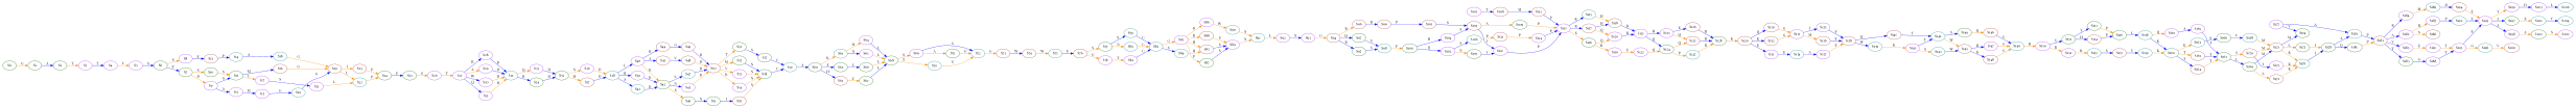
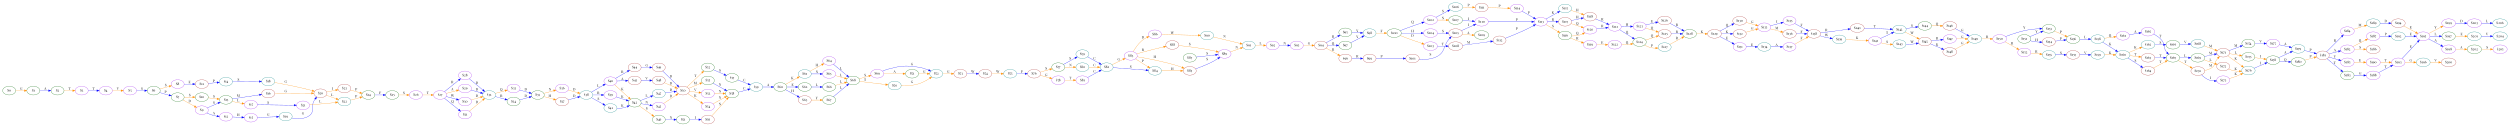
  strict digraph {
    fontname="Playfair Display"
    rankdir=LR
    node [color=purple fontname="Playfair Display"]
    edge [color=blue fontname="Playfair Display"]
    S0 [color=darkgreen]
    S1 [color=darkgreen]
    S2 [color=darkgreen]
    S3
    S4
    S5
    S6 [color=darkgreen]
    S7 [color=darkgreen]
    S8
    S9
    S10 [color=darkgreen]
    S11 [color=brown]
    S12
    S13 [color=darkgreen]
    S14 [color=teal]
    S15
    S16 [color=brown]
    S17
    S18 [color=teal]
    S19 [color=teal]
    S20 [color=brown]
    S21
    S22 [color=teal]
    S23 [color=brown]
    S24 [color=darkgreen]
    S25 [color=darkgreen]
    S26
    S27
    S28
    S29
    S30
    S31
    S32 [color=teal]
    S33
    S34 [color=darkgreen]
    S35 [color=darkgreen]
    S36
    S37 [color=brown]
    S38 [color=teal]
    S39
    S40
    S41 [color=teal]
    S42 [color=darkgreen]
    S43 [color=brown]
    S44 [color=brown]
    S45
    S46 [color=darkgreen]
    S47 [color=teal]
    S48 [color=brown]
    S49 [color=brown]
    S50 [color=brown]
    S51 [color=darkgreen]
    S52 [color=darkgreen]
    S53
    S54
    S55 [color=darkgreen]
    S56 [color=brown]
    S57 [color=darkgreen]
    S58 [color=darkgreen]
    S59 [color=teal]
    S60 [color=darkgreen]
    S61 [color=teal]
    S62 [color=darkgreen]
    S63 [color=brown]
    S64
    S65
    S66 [color=darkgreen]
    S67 [color=darkgreen]
    S68 [color=darkgreen]
    S69
    S70 [color=teal]
    S71 [color=darkgreen]
    S72 [color=teal]
    S73 [color=brown]
    S74 [color=brown]
    S75 [color=teal]
    S76 [color=brown]
    S77 [color=darkgreen]
    S78
    S79 [color=teal]
    S80 [color=teal]
    S81
    S82 [color=teal]
    S83
    S84 [color=teal]
    S85 [color=brown]
    S86
    S87 [color=darkgreen]
    S88 [color=brown]
    S89
    S90 [color=teal]
    S91 [color=teal]
    S92
    S93
    S94 [color=brown]
    S95 [color=darkgreen]
    S96 [color=brown]
    S97 [color=darkgreen]
    S98 [color=teal]
    S99 [color=brown]
    S100 [color=darkgreen]
    S101 [color=brown]
    S102
    S103
    S104
    S105 [color=brown]
    S106 [color=teal]
    S107 [color=darkgreen]
    S108 [color=brown]
    S109 [color=darkgreen]
    S110
    S111 [color=brown]
    S112 [color=brown]
    S113
    S114
    S115 [color=teal]
    S116 [color=darkgreen]
    S117 [color=brown]
    S118 [color=brown]
    S119
    S120
    S121
    S122
    S123
    S124 [color=darkgreen]
    S125 [color=brown]
    S126 [color=brown]
    S127 [color=teal]
    S128 [color=darkgreen]
    S129 [color=brown]
    S130 [color=brown]
    S131
    S132 [color=brown]
    S133
    S134 [color=teal]
    S135
    S136 [color=brown]
    S137
    S138 [color=brown]
    S139 [color=teal]
    S140 [color=brown]
    S141
    S142 [color=teal]
    S143 [color=teal]
    S144 [color=darkgreen]
    S145 [color=brown]
    S146 [color=brown]
    S147
    S148 [color=brown]
    S149 [color=teal]
    S150
    S151 [color=darkgreen]
    S152
    S153 [color=darkgreen]
    S154 [color=brown]
    S155 [color=teal]
    S156 [color=darkgreen]
    S157 [color=brown]
    S158 [color=teal]
    S159 [color=teal]
    S160 [color=teal]
    S161
    S162 [color=teal]
    S163 [color=brown]
    S164 [color=brown]
    S165
    S166 [color=darkgreen]
    S167 [color=darkgreen]
    S168 [color=teal]
    S169 [color=darkgreen]
    S170 [color=brown]
    S171 [color=brown]
    S172 [color=brown]
    S173
    S174 [color=darkgreen]
    S175 [color=darkgreen]
    S176 [color=teal]
    S177
    S178 [color=darkgreen]
    S179 [color=teal]
    S180 [color=darkgreen]
    S181 [color=brown]
    S182
    S183 [color=darkgreen]
    S184
    S185
    S186 [color=brown]
    S187
    S188
    S189 [color=teal]
    S190
    S192 [color=teal]
    S193
    S194 [color=brown]
    S195
    S196 [color=teal]
    S197 [color=darkgreen]
    S198
    S199
    S200 [color=brown]
    S201 [color=teal]
    S202 [color=darkgreen]
    S203
    S204 [color=teal]
    S205
    S206 [color=teal]
    S0 -> S1 [color=darkorange label=G]
    S1 -> S2 [label=A]
    S2 -> S3 [color=darkorange label=T]
    S3 -> S4 [label=T]
    S4 -> S5 [color=darkorange label=V]
    S5 -> S6 [label=S]
    S6 -> S7 [label=P]
    S6 -> S8 [color=darkorange label=S]
    S7 -> S9 [color=darkorange label=D]
    S7 -> S10 [color=darkorange label=S]
    S8 -> S11 [label=E]
    S9 -> S12 [label=A]
    S9 -> S13 [label=S]
    S10 -> S13 [color=darkorange label=S]
    S11 -> S14 [label=P]
    S12 -> S15 [label=H]
    S13 -> S16 [label=M]
    S13 -> S17 [color=darkorange label=L]
    S14 -> S18 [label=S]
    S15 -> S19 [label=G]
    S16 -> S20 [color=darkorange label=G]
    S17 -> S21 [label=S]
    S18 -> S20 [color=darkorange label=G]
    S19 -> S20 [label=G]
    S20 -> S22 [color=darkorange label=L]
    S20 -> S23 [color=darkorange label=I]
    S21 -> S22 [color=darkorange label=L]
    S22 -> S24 [color=darkorange label=P]
    S23 -> S24 [color=darkorange label=P]
    S24 -> S25 [label=F]
    S25 -> S26 [color=darkorange label=S]
    S26 -> S27 [color=darkorange label=T]
    S27 -> S28 [label=R]
    S27 -> S29 [color=darkorange label=A]
    S27 -> S30 [label=W]
    S27 -> S31 [label=Q]
    S28 -> S32 [label=D]
    S29 -> S32 [label=D]
    S30 -> S32 [color=darkorange label=D]
    S31 -> S32 [color=darkorange label=D]
    S32 -> S33 [color=darkorange label=Q]
    S32 -> S34 [label=R]
    S33 -> S35 [label=D]
    S34 -> S35 [label=D]
    S35 -> S36 [color=darkorange label=N]
    S35 -> S37 [color=darkorange label=H]
    S36 -> S38 [color=darkorange label=D]
    S37 -> S38 [label=D]
    S38 -> S39 [label=R]
    S38 -> S40 [label=L]
    S38 -> S41 [label=S]
    S39 -> S42 [label=K]
    S40 -> S42 [color=darkorange label=K]
    S40 -> S43 [label=A]
    S40 -> S44 [label=R]
    S41 -> S42 [label=K]
    S42 -> S45 [label=N]
    S42 -> S46 [color=darkorange label=S]
    S42 -> S47 [label=L]
    S43 -> S48 [label=V]
    S44 -> S49 [label=G]
    S45 -> S50 [color=darkorange label=D]
    S46 -> S51 [label=N]
    S47 -> S50 [label=D]
    S48 -> S50 [color=darkorange label=D]
    S49 -> S50 [label=D]
    S50 -> S52 [color=darkorange label=T]
    S50 -> S53 [color=darkorange label=V]
    S50 -> S54 [color=darkorange label=K]
    S50 -> S55 [color=darkorange label=M]
    S51 -> S56 [label=I]
    S52 -> S57 [label=S]
    S53 -> S58 [color=darkorange label=N]
    S54 -> S58 [color=darkorange label=N]
    S55 -> S58 [label=N]
    S56 -> S58 [color=darkorange label=N]
    S57 -> S59 [label=C]
    S58 -> S59 [label=C]
    S59 -> S60 [label=A]
    S60 -> S61 [color=darkorange label=K]
    S60 -> S62 [label=E]
    S60 -> S63 [label=H]
    S61 -> S64 [color=darkorange label=H]
    S61 -> S65 [label=N]
    S62 -> S66 [label=L]
    S63 -> S67 [color=darkorange label=Y]
    S64 -> S68 [label=L]
    S65 -> S68 [color=darkorange label=L]
    S66 -> S68 [color=darkorange label=L]
    S67 -> S68 [label=L]
    S68 -> S69 [color=darkorange label=S]
    S68 -> S70 [color=darkorange label=T]
    S69 -> S71 [color=darkorange label=A]
    S69 -> S72 [label=G]
    S70 -> S72 [color=darkorange label=G]
    S71 -> S72 [color=darkorange label=G]
    S72 -> S73 [color=darkorange label=G]
    S73 -> S74 [label=W]
    S74 -> S75 [color=darkorange label=W]
    S75 -> S76 [label=F]
    S76 -> S77 [color=darkorange label=S]
    S76 -> S78 [color=darkorange label=G]
    S77 -> S79 [label=S]
    S77 -> S80 [color=darkorange label=N]
    S78 -> S81 [color=darkorange label=T]
    S79 -> S82 [label=C]
    S80 -> S82 [color=darkorange label=C]
    S81 -> S82 [label=C]
    S82 -> S83 [color=darkorange label=G]
    S82 -> S84 [label=S]
    S83 -> S85 [color=darkorange label=H]
    S83 -> S86 [color=darkorange label=D]
-   S83 -> S87 [color=darkorange label=P]
+   S83 -> S84 [color=darkorange label=P]
    S83 -> S88 [color=darkorange label=R]
    S84 -> S85 [color=darkorange label=H]
    S85 -> S89 [label=S]
    S86 -> S90 [color=darkorange label=W]
    S87 -> S89 [label=S]
    S88 -> S89 [color=darkorange label=S]
    S89 -> S91 [color=darkorange label=N]
    S90 -> S91 [color=darkorange label=N]
    S91 -> S92 [color=darkorange label=L]
    S92 -> S93 [label=N]
    S93 -> S94 [color=darkorange label=G]
    S94 -> S95 [label=R]
    S94 -> S96 [color=darkorange label=R]
    S94 -> S97 [label=Q]
    S95 -> S98 [label=Y]
    S96 -> S99 [label=R]
    S97 -> S98 [label=Y]
    S98 -> S100 [color=darkorange label=F]
    S99 -> S101 [label=P]
    S100 -> S102 [label=Q]
+   S100 -> S103 [color=darkorange label=D]
    S100 -> S104 [label=H]
    S101 -> S105 [label=S]
    S102 -> S106 [label=S]
    S102 -> S107 [color=darkorange label=N]
    S103 -> S108 [label=T]
    S104 -> S105 [label=S]
    S105 -> S109 [color=darkorange label=A]
    S105 -> S110 [label=I]
    S106 -> S111 [color=darkorange label=P]
    S107 -> S110 [label=I]
    S108 -> S112 [label=M]
-   S109 -> S113 [color=darkorange label=P]
    S110 -> S113 [label=P]
    S111 -> S114 [color=darkorange label=P]
    S112 -> S113 [label=P]
    S113 -> S115 [label=K]
    S113 -> S116 [color=darkorange label=S]
    S113 -> S117 [label=R]
    S114 -> S113 [label=P]
    S115 -> S118 [color=darkorange label=H]
    S116 -> S119 [color=darkorange label=R]
    S116 -> S120 [color=darkorange label=Q]
    S117 -> S118 [label=H]
    S117 -> S120 [color=darkorange label=Q]
    S118 -> S121 [label=R]
    S119 -> S122 [color=darkorange label=E]
    S120 -> S121 [label=R]
    S121 -> S123 [label=H]
    S121 -> S124 [label=Q]
    S122 -> S124 [color=darkorange label=Q]
    S123 -> S125 [color=darkorange label=Q]
    S123 -> S126 [label=E]
    S124 -> S125 [color=darkorange label=Q]
    S124 -> S127 [color=darkorange label=P]
    S125 -> S128 [label=R]
    S126 -> S128 [label=R]
    S127 -> S128 [color=darkorange label=R]
    S128 -> S129 [color=darkorange label=K]
    S129 -> S130 [label=Q]
    S129 -> S131 [label=E]
    S129 -> S132 [label=K]
    S130 -> S133 [color=darkorange label=G]
    S131 -> S134 [label=E]
    S132 -> S133 [color=darkorange label=G]
    S133 -> S135 [label=I]
    S133 -> S136 [color=darkorange label=M]
    S134 -> S137 [label=A]
    S135 -> S138 [label=F]
    S136 -> S138 [label=F]
    S137 -> S138 [color=darkorange label=F]
    S138 -> S139 [label=W]
    S138 -> S140 [label=R]
    S139 -> S141 [color=darkorange label=K]
    S140 -> S142 [label=T]
    S141 -> S142 [label=T]
    S141 -> S143 [color=darkorange label=S]
    S142 -> S144 [label=S]
    S142 -> S145 [color=darkorange label=W]
    S143 -> S145 [label=W]
    S144 -> S146 [color=darkorange label=Q]
    S145 -> S147 [label=R]
    S145 -> S148 [label=K]
    S146 -> S149 [label=G]
    S147 -> S149 [color=darkorange label=G]
    S148 -> S149 [color=darkorange label=G]
    S149 -> S150 [color=darkorange label=R]
-   S150 -> S151 [label=Y]
+   S150 -> S153 [label=Y]
    S150 -> S152 [color=darkorange label=R]
    S151 -> S153 [label=Y]
    S151 -> S154 [label=H]
    S152 -> S155 [color=darkorange label=R]
    S153 -> S156 [color=darkorange label=P]
    S154 -> S156 [label=P]
    S155 -> S157 [label=S]
    S156 -> S158 [label=L]
    S157 -> S159 [label=V]
    S158 -> S160 [label=K]
    S158 -> S161 [color=darkorange label=Q]
    S159 -> S160 [color=darkorange label=K]
    S160 -> S162 [color=darkorange label=K]
    S160 -> S163 [color=darkorange label=T]
    S160 -> S164 [label=S]
    S161 -> S165 [label=A]
    S162 -> S166 [label=S]
    S163 -> S167 [label=T]
    S164 -> S167 [color=darkorange label=T]
    S165 -> S167 [label=T]
    S166 -> S168 [label=V]
    S167 -> S169 [label=L]
    S167 -> S170 [color=darkorange label=T]
    S168 -> S171 [color=darkorange label=M]
    S169 -> S171 [label=M]
    S169 -> S172 [color=darkorange label=L]
    S170 -> S171 [color=darkorange label=M]
    S170 -> S173 [label=I]
    S171 -> S174 [label=M]
    S171 -> S175 [color=darkorange label=L]
    S171 -> S176 [color=darkorange label=K]
    S172 -> S176 [color=darkorange label=K]
    S173 -> S176 [color=darkorange label=K]
-   S177 -> S174 [label=V]
+   S174 -> S177 [label=V]
    S175 -> S178 [color=darkorange label=I]
    S176 -> S178 [label=I]
    S177 -> S179 [label=A]
    S178 -> S179 [label=A]
    S178 -> S180 [label=Q]
    S179 -> S181 [label=P]
    S180 -> S181 [color=darkorange label=P]
    S181 -> S182 [label=A]
    S181 -> S183 [label=T]
    S181 -> S184 [label=R]
    S181 -> S185 [label=V]
    S182 -> S186 [color=darkorange label=S]
    S182 -> S187 [color=darkorange label=Q]
    S183 -> S188 [label=G]
    S184 -> S189 [color=darkorange label=M]
    S185 -> S190 [color=darkorange label=E]
    S187 -> S192 [label=P]
    S188 -> S193 [label=T]
    S189 -> S194 [label=D]
    S190 -> S193 [color=darkorange label=T]
    S192 -> S195 [label=E]
    S193 -> S195 [label=E]
    S193 -> S196 [color=darkorange label=G]
    S194 -> S195 [color=darkorange label=E]
    S195 -> S197 [label=L]
    S195 -> S198 [label=A]
    S195 -> S199 [color=darkorange label=Y]
    S196 -> S200 [color=darkorange label=V]
    S197 -> S201 [color=darkorange label=E]
    S198 -> S202 [color=darkorange label=A]
    S199 -> S203 [label=D]
    S201 -> S204 [label=V]
    S202 -> S205 [color=darkorange label=S]
    S203 -> S206 [label=L]
  }
